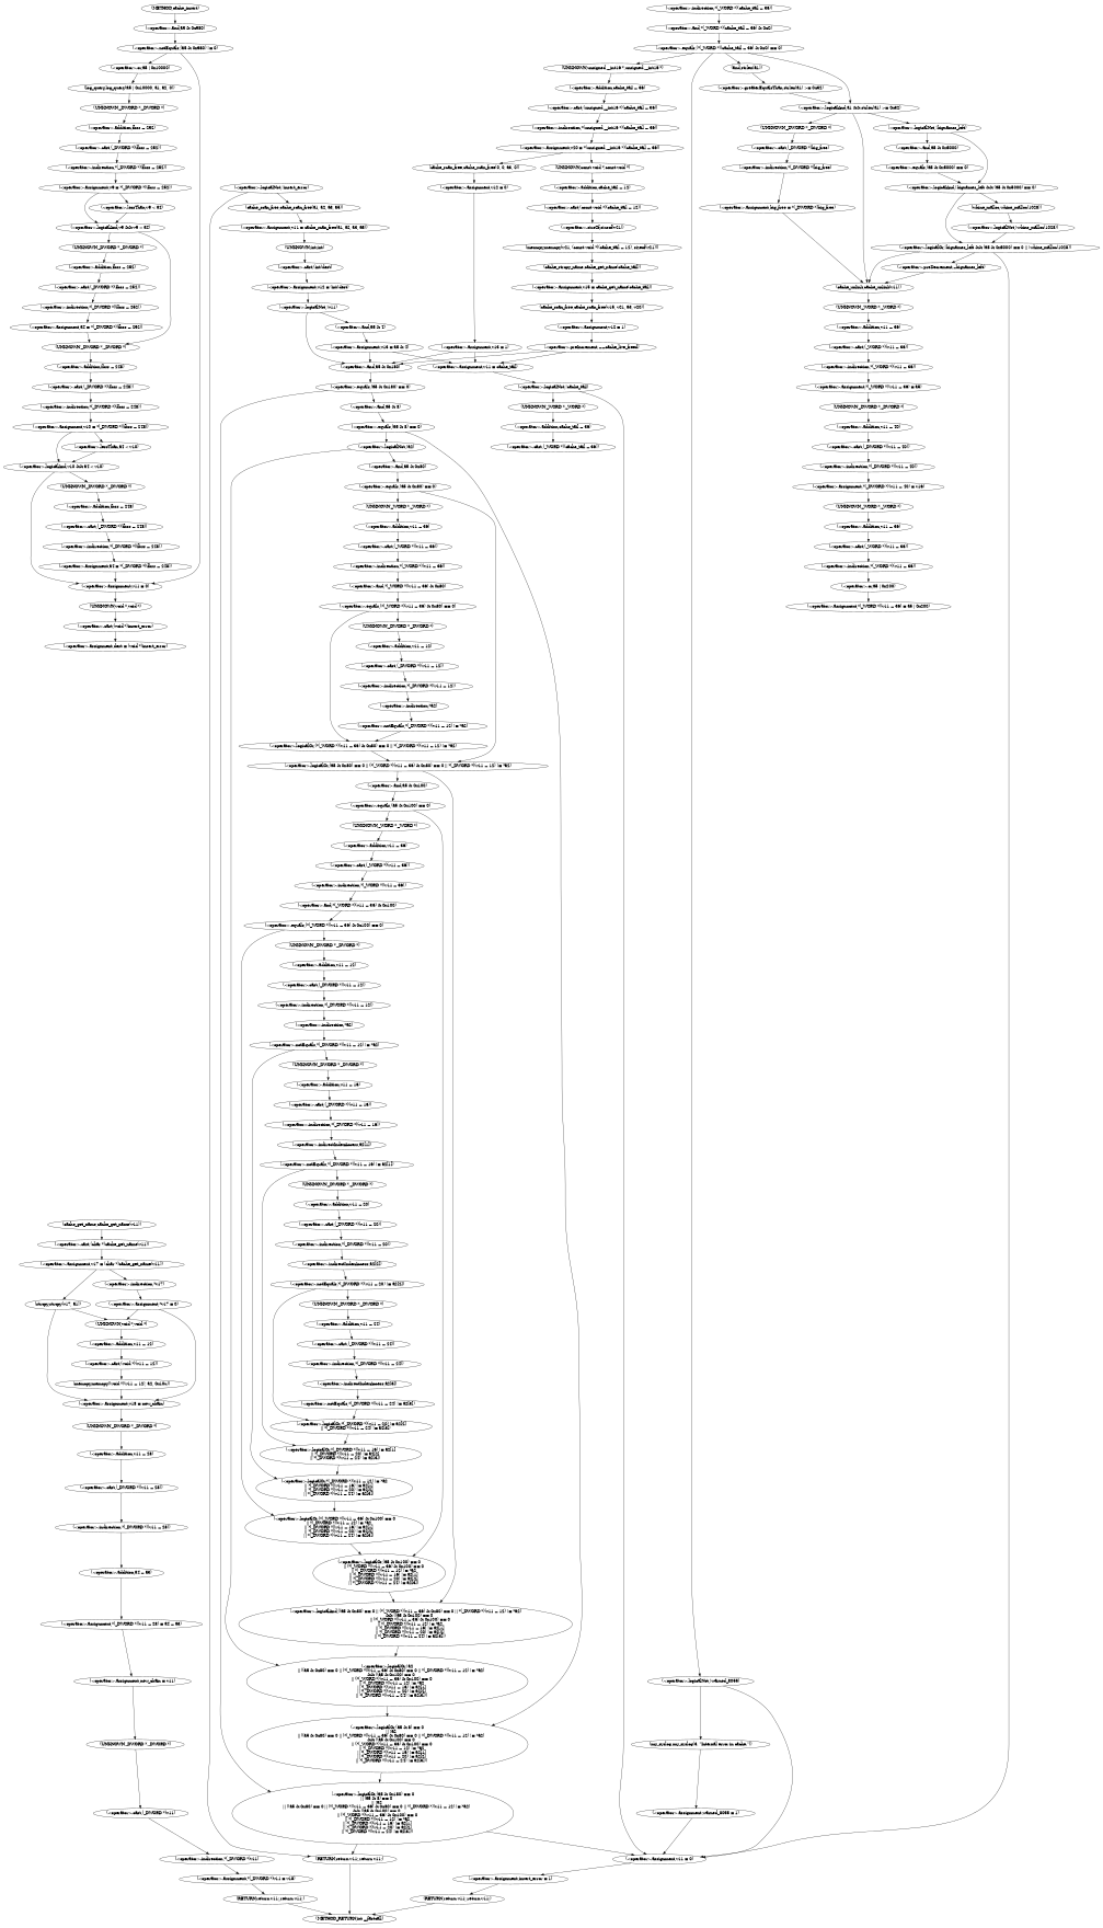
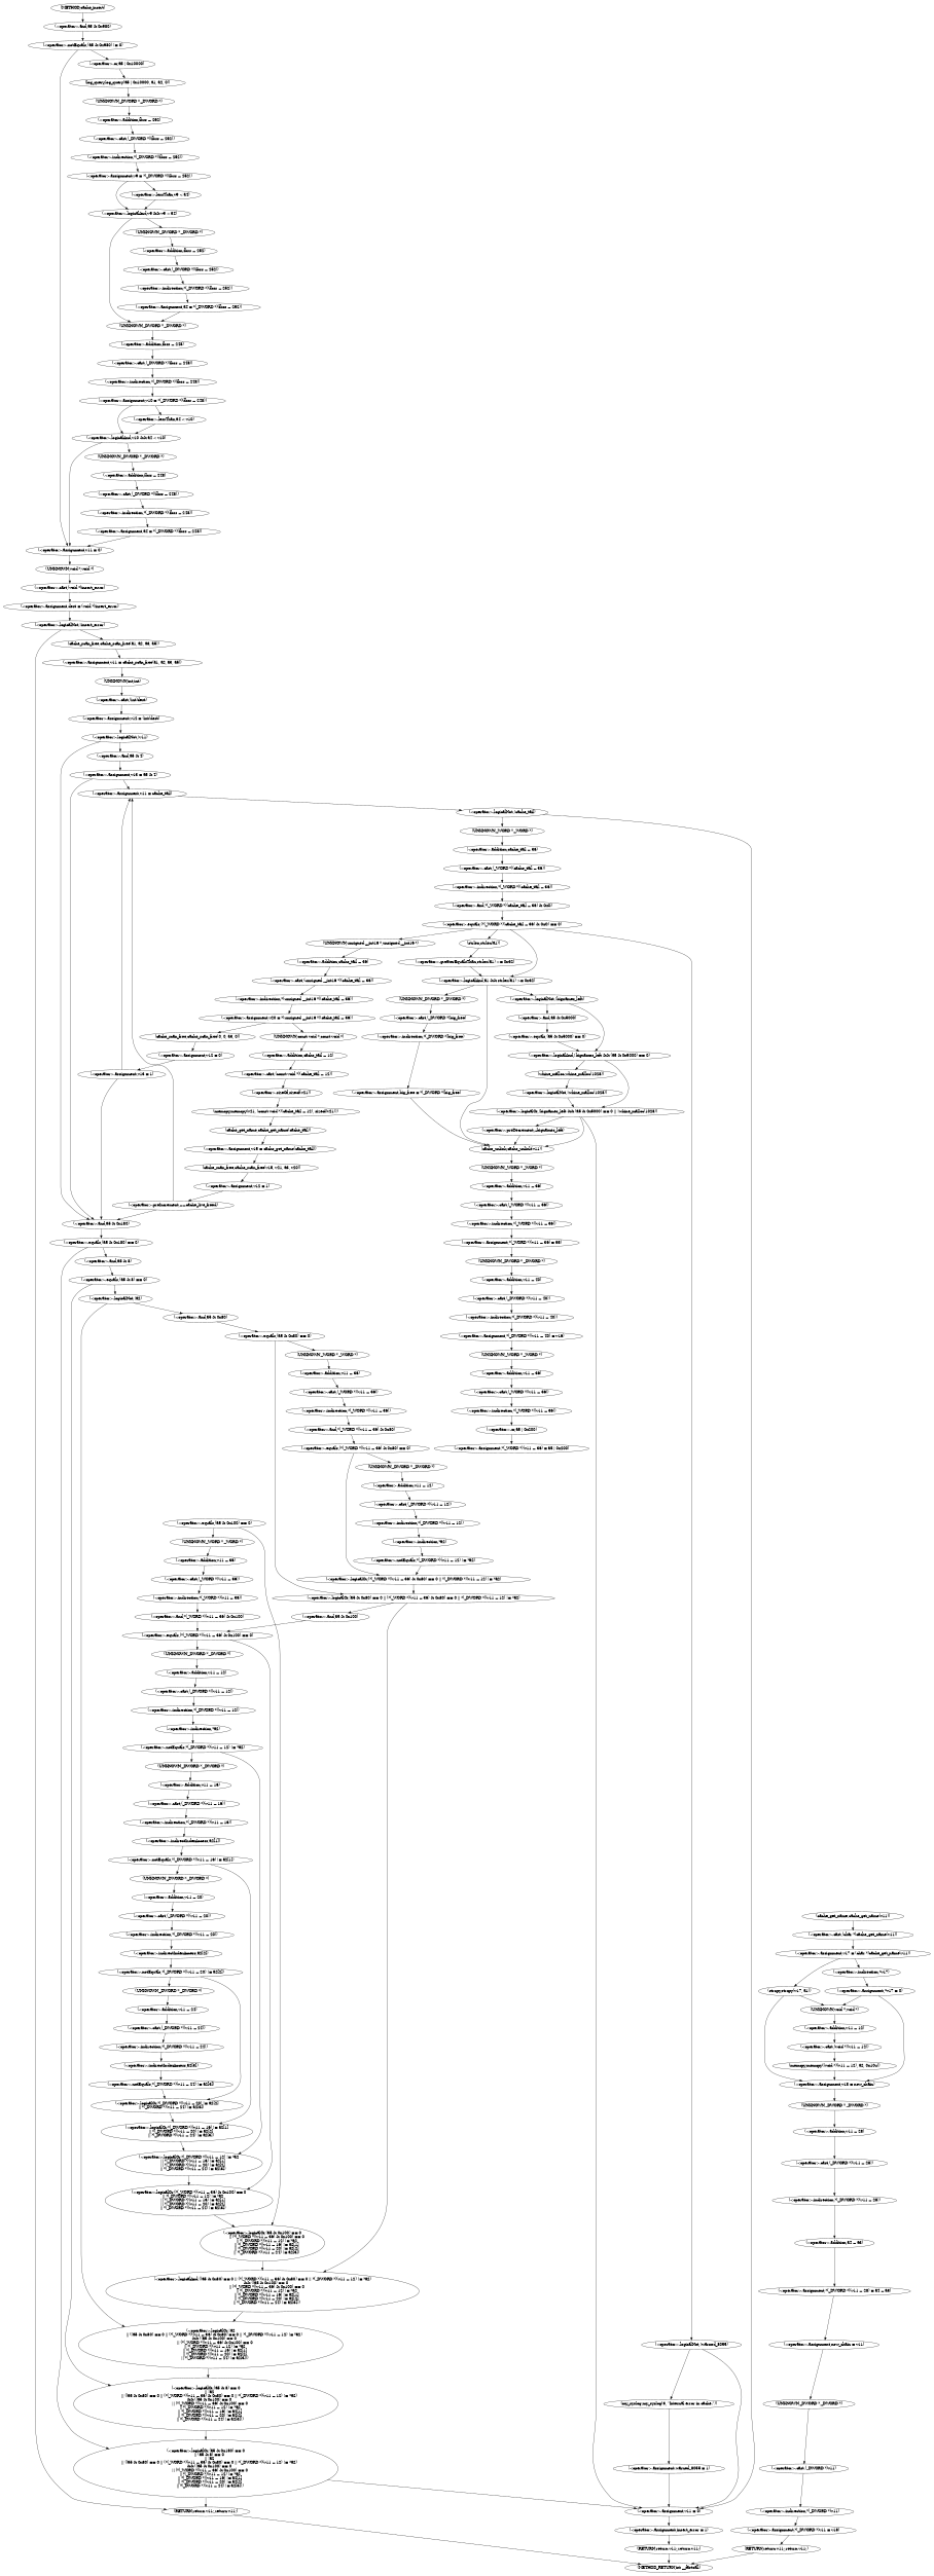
  digraph {
    n1 [label="(<operator>.notEquals,(a5 & 0x980) != 0)"]
    n2 [label="(<operator>.or,a5 | 0x10000)"]
    n3 [label="(<operator>.assignment,v11 = 0)"]
    n4 [label="(log_query,log_query(a5 | 0x10000, a1, a2, 0))"]
    n5 [label="(UNKNOWN,void *,void *)"]
    n6 [label="(<operator>.and,a5 & 0x980)"]
    n7 [label="(UNKNOWN,_DWORD *,_DWORD *)"]
    n8 [label="(<operator>.addition,fbss + 252)"]
    n9 [label="(<operator>.assignment,v9 = *(_DWORD *)(fbss + 252))"]
    n10 [label="(<operator>.logicalAnd,v9 && v9 < a4)"]
    n11 [label="(<operator>.lessThan,v9 < a4)"]
    n12 [label="(UNKNOWN,_DWORD *,_DWORD *)"]
    n13 [label="(UNKNOWN,_DWORD *,_DWORD *)"]
    n14 [label="(<operator>.indirection,*(_DWORD *)(fbss + 252))"]
    n15 [label="(<operator>.cast,(_DWORD *)(fbss + 252))"]
    n16 [label="(<operator>.addition,fbss + 252)"]
    n17 [label="(<operator>.addition,fbss + 248)"]
    n18 [label="(<operator>.assignment,a4 = *(_DWORD *)(fbss + 252))"]
    n19 [label="(<operator>.indirection,*(_DWORD *)(fbss + 252))"]
    n20 [label="(<operator>.cast,(_DWORD *)(fbss + 252))"]
    n21 [label="(<operator>.assignment,v10 = *(_DWORD *)(fbss + 248))"]
    n22 [label="(<operator>.logicalAnd,v10 && a4 < v10)"]
    n23 [label="(<operator>.lessThan,a4 < v10)"]
    n24 [label="(UNKNOWN,_DWORD *,_DWORD *)"]
    n25 [label="(<operator>.indirection,*(_DWORD *)(fbss + 248))"]
    n26 [label="(<operator>.cast,(_DWORD *)(fbss + 248))"]
    n27 [label="(<operator>.addition,fbss + 248)"]
    n28 [label="(<operator>.assignment,a4 = *(_DWORD *)(fbss + 248))"]
    n29 [label="(<operator>.indirection,*(_DWORD *)(fbss + 248))"]
    n30 [label="(<operator>.cast,(_DWORD *)(fbss + 248))"]
    n31 [label="(<operator>.cast,(void *)insert_error)"]
    n32 [label="(<operator>.assignment,dest = (void *)insert_error)"]
    n33 [label="(<operator>.logicalNot,!insert_error)"]
    n34 [label="(cache_scan_free,cache_scan_free(a1, a2, a3, a5))"]
    n35 [label="(RETURN,return v11;,return v11;)"]
    n36 [label="(<operator>.assignment,v11 = cache_scan_free(a1, a2, a3, a5))"]
    n37 [label="(METHOD_RETURN,int __fastcall)"]
    n38 [label="(UNKNOWN,int,int)"]
    n39 [label="(<operator>.cast,(int)dest)"]
    n40 [label="(<operator>.assignment,v12 = (int)dest)"]
    n41 [label="(<operator>.logicalNot,!v11)"]
    n42 [label="(<operator>.and,a5 & 4)"]
    n43 [label="(<operator>.and,a5 & 0x180)"]
    n44 [label="(<operator>.assignment,v13 = a5 & 4)"]
    n45 [label="(<operator>.equals,(a5 & 0x180) == 0)"]
    n46 [label="(<operator>.assignment,v11 = cache_tail)"]
    n47 [label="(<operator>.logicalNot,!cache_tail)"]
    n48 [label="(UNKNOWN,_WORD *,_WORD *)"]
    n49 [label="(<operator>.assignment,v11 = 0)"]
    n50 [label="(<operator>.addition,cache_tail + 36)"]
    n51 [label="(<operator>.assignment,insert_error = 1)"]
    n52 [label="(<operator>.equals,(*(_WORD *)(cache_tail + 36) & 0xC) == 0)"]
    n53 [label="(<operator>.logicalAnd,a1 && strlen(a1) >= 0x32)"]
-   n54 [label="(and,strlen(a1))"]
+   n54 [label="(strlen,strlen(a1))"]
    n55 [label="(<operator>.logicalNot,!warned_8055)"]
    n56 [label="(UNKNOWN,unsigned __int16 *,unsigned __int16 *)"]
    n57 [label="(UNKNOWN,_DWORD *,_DWORD *)"]
    n58 [label="(<operator>.logicalNot,!bignames_left)"]
    n59 [label="(cache_unlink,cache_unlink(v11))"]
    n60 [label="(<operator>.greaterEqualsThan,strlen(a1) >= 0x32)"]
    n61 [label="(my_syslog,my_syslog(3, \"Internal error in cache.\"))"]
    n62 [label="(<operator>.addition,cache_tail + 36)"]
    n63 [label="(<operator>.and,*(_WORD *)(cache_tail + 36) & 0xC)"]
    n64 [label="(<operator>.indirection,*(_WORD *)(cache_tail + 36))"]
    n65 [label="(<operator>.cast,(_WORD *)(cache_tail + 36))"]
    n66 [label="(<operator>.cast,(_DWORD *)big_free)"]
    n67 [label="(<operator>.logicalAnd,!bignames_left && (a5 & 0x5000) == 0)"]
    n68 [label="(<operator>.and,a5 & 0x5000)"]
    n69 [label="(UNKNOWN,_WORD *,_WORD *)"]
    n70 [label="(<operator>.assignment,big_free = *(_DWORD *)big_free)"]
    n71 [label="(<operator>.indirection,*(_DWORD *)big_free)"]
    n72 [label="(<operator>.logicalOr,!bignames_left && (a5 & 0x5000) == 0 || !whine_malloc(1028))"]
    n73 [label="(<operator>.preDecrement,--bignames_left)"]
    n74 [label="(whine_malloc,whine_malloc(1028))"]
    n75 [label="(<operator>.logicalNot,!whine_malloc(1028))"]
    n76 [label="(<operator>.equals,(a5 & 0x5000) == 0)"]
    n77 [label="(<operator>.addition,v11 + 36)"]
    n78 [label="(<operator>.assignment,*(_WORD *)(v11 + 36) = a5)"]
    n79 [label="(UNKNOWN,_DWORD *,_DWORD *)"]
    n80 [label="(<operator>.addition,v11 + 40)"]
    n81 [label="(<operator>.indirection,*(_WORD *)(v11 + 36))"]
    n82 [label="(<operator>.cast,(_WORD *)(v11 + 36))"]
    n83 [label="(<operator>.assignment,*(_DWORD *)(v11 + 40) = v16)"]
    n84 [label="(UNKNOWN,_WORD *,_WORD *)"]
    n85 [label="(<operator>.addition,v11 + 36)"]
    n86 [label="(<operator>.indirection,*(_DWORD *)(v11 + 40))"]
    n87 [label="(<operator>.cast,(_DWORD *)(v11 + 40))"]
    n88 [label="(<operator>.assignment,*(_WORD *)(v11 + 36) = a5 | 0x200)"]
    n89 [label="(<operator>.indirection,*(_WORD *)(v11 + 36))"]
    n90 [label="(<operator>.or,a5 | 0x200)"]
    n91 [label="(<operator>.cast,(_WORD *)(v11 + 36))"]
    n92 [label="(<operator>.assignment,v17 = (char *)cache_get_name(v11))"]
    n93 [label="(strcpy,strcpy(v17, a1))"]
    n94 [label="(<operator>.indirection,*v17)"]
    n95 [label="(UNKNOWN,void *,void *)"]
    n96 [label="(<operator>.assignment,v18 = new_chain)"]
    n97 [label="(<operator>.assignment,*v17 = 0)"]
    n98 [label="(<operator>.cast,(char *)cache_get_name(v11))"]
    n99 [label="(cache_get_name,cache_get_name(v11))"]
    n100 [label="(<operator>.addition,v11 + 12)"]
    n101 [label="(UNKNOWN,_DWORD *,_DWORD *)"]
    n102 [label="(memcpy,memcpy((void *)(v11 + 12), a2, 0x10u))"]
    n103 [label="(<operator>.cast,(void *)(v11 + 12))"]
    n104 [label="(<operator>.addition,v11 + 28)"]
    n105 [label="(<operator>.assignment,*(_DWORD *)(v11 + 28) = a4 + a3)"]
    n106 [label="(<operator>.assignment,new_chain = v11)"]
    n107 [label="(UNKNOWN,_DWORD *,_DWORD *)"]
    n108 [label="(<operator>.indirection,*(_DWORD *)(v11 + 28))"]
    n109 [label="(<operator>.addition,a4 + a3)"]
    n110 [label="(<operator>.cast,(_DWORD *)(v11 + 28))"]
    n111 [label="(<operator>.cast,(_DWORD *)v11)"]
    n112 [label="(<operator>.assignment,*(_DWORD *)v11 = v18)"]
    n113 [label="(RETURN,return v11;,return v11;)"]
    n114 [label="(<operator>.indirection,*(_DWORD *)v11)"]
    n115 [label="(<operator>.assignment,warned_8055 = 1)"]
    n116 [label="(<operator>.assignment,v20 = *(unsigned __int16 *)(cache_tail + 36))"]
    n117 [label="(UNKNOWN,const void *,const void *)"]
    n118 [label="(cache_scan_free,cache_scan_free(0, 0, a3, 0))"]
    n119 [label="(<operator>.addition,cache_tail + 12)"]
    n120 [label="(<operator>.assignment,v12 = 0)"]
    n121 [label="(<operator>.indirection,*(unsigned __int16 *)(cache_tail + 36))"]
    n122 [label="(<operator>.cast,(unsigned __int16 *)(cache_tail + 36))"]
    n123 [label="(memcpy,memcpy(v21, (const void *)(cache_tail + 12), sizeof(v21)))"]
-   n124 [label="(cache_strcpy_name,cache_get_name(cache_tail))"]
+   n124 [label="(cache_get_name,cache_get_name(cache_tail))"]
    n125 [label="(<operator>.assignment,v15 = cache_get_name(cache_tail))"]
    n126 [label="(<operator>.cast,(const void *)(cache_tail + 12))"]
    n127 [label="(<operator>.sizeOf,sizeof(v21))"]
    n128 [label="(cache_scan_free,cache_scan_free(v15, v21, a3, v20))"]
    n129 [label="(<operator>.assignment,v12 = 1)"]
    n130 [label="(<operator>.preIncrement,++cache_live_freed)"]
    n131 [label="(<operator>.assignment,v13 = 1)"]
    n132 [label="(<operator>.logicalOr,(a5 & 0x180) == 0\n      || (a5 & 8) == 0\n      || !a2\n      || ((a5 & 0x80) == 0 || (*(_WORD *)(v11 + 36) & 0x80) == 0 || *(_DWORD *)(v11 + 12) != *a2)\n      && ((a5 & 0x100) == 0\n       || (*(_WORD *)(v11 + 36) & 0x100) == 0\n       || *(_DWORD *)(v11 + 12) != *a2\n       || *(_DWORD *)(v11 + 16) != a2[1]\n       || *(_DWORD *)(v11 + 20) != a2[2]\n       || *(_DWORD *)(v11 + 24) != a2[3]))"]
    n133 [label="(<operator>.and,a5 & 8)"]
    n134 [label="(<operator>.equals,(a5 & 8) == 0)"]
    n135 [label="(<operator>.logicalOr,(a5 & 8) == 0\n      || !a2\n      || ((a5 & 0x80) == 0 || (*(_WORD *)(v11 + 36) & 0x80) == 0 || *(_DWORD *)(v11 + 12) != *a2)\n      && ((a5 & 0x100) == 0\n       || (*(_WORD *)(v11 + 36) & 0x100) == 0\n       || *(_DWORD *)(v11 + 12) != *a2\n       || *(_DWORD *)(v11 + 16) != a2[1]\n       || *(_DWORD *)(v11 + 20) != a2[2]\n       || *(_DWORD *)(v11 + 24) != a2[3]))"]
    n136 [label="(<operator>.logicalNot,!a2)"]
    n137 [label="(<operator>.logicalOr,!a2\n      || ((a5 & 0x80) == 0 || (*(_WORD *)(v11 + 36) & 0x80) == 0 || *(_DWORD *)(v11 + 12) != *a2)\n      && ((a5 & 0x100) == 0\n       || (*(_WORD *)(v11 + 36) & 0x100) == 0\n       || *(_DWORD *)(v11 + 12) != *a2\n       || *(_DWORD *)(v11 + 16) != a2[1]\n       || *(_DWORD *)(v11 + 20) != a2[2]\n       || *(_DWORD *)(v11 + 24) != a2[3]))"]
    n138 [label="(<operator>.and,a5 & 0x80)"]
    n139 [label="(<operator>.equals,(a5 & 0x80) == 0)"]
    n140 [label="(<operator>.logicalAnd,((a5 & 0x80) == 0 || (*(_WORD *)(v11 + 36) & 0x80) == 0 || *(_DWORD *)(v11 + 12) != *a2)\n      && ((a5 & 0x100) == 0\n       || (*(_WORD *)(v11 + 36) & 0x100) == 0\n       || *(_DWORD *)(v11 + 12) != *a2\n       || *(_DWORD *)(v11 + 16) != a2[1]\n       || *(_DWORD *)(v11 + 20) != a2[2]\n       || *(_DWORD *)(v11 + 24) != a2[3]))"]
    n141 [label="(<operator>.logicalOr,(a5 & 0x80) == 0 || (*(_WORD *)(v11 + 36) & 0x80) == 0 || *(_DWORD *)(v11 + 12) != *a2)"]
    n142 [label="(<operator>.and,a5 & 0x100)"]
    n143 [label="(<operator>.equals,(a5 & 0x100) == 0)"]
    n144 [label="(UNKNOWN,_WORD *,_WORD *)"]
    n145 [label="(<operator>.addition,v11 + 36)"]
    n146 [label="(<operator>.logicalOr,(*(_WORD *)(v11 + 36) & 0x80) == 0 || *(_DWORD *)(v11 + 12) != *a2)"]
    n147 [label="(<operator>.equals,(*(_WORD *)(v11 + 36) & 0x80) == 0)"]
    n148 [label="(UNKNOWN,_DWORD *,_DWORD *)"]
    n149 [label="(<operator>.addition,v11 + 12)"]
    n150 [label="(<operator>.and,*(_WORD *)(v11 + 36) & 0x80)"]
    n151 [label="(<operator>.indirection,*(_WORD *)(v11 + 36))"]
    n152 [label="(<operator>.cast,(_WORD *)(v11 + 36))"]
    n153 [label="(<operator>.notEquals,*(_DWORD *)(v11 + 12) != *a2)"]
    n154 [label="(<operator>.indirection,*(_DWORD *)(v11 + 12))"]
    n155 [label="(<operator>.indirection,*a2)"]
    n156 [label="(<operator>.cast,(_DWORD *)(v11 + 12))"]
    n157 [label="(<operator>.logicalOr,(a5 & 0x100) == 0\n       || (*(_WORD *)(v11 + 36) & 0x100) == 0\n       || *(_DWORD *)(v11 + 12) != *a2\n       || *(_DWORD *)(v11 + 16) != a2[1]\n       || *(_DWORD *)(v11 + 20) != a2[2]\n       || *(_DWORD *)(v11 + 24) != a2[3])"]
    n158 [label="(UNKNOWN,_WORD *,_WORD *)"]
    n159 [label="(<operator>.addition,v11 + 36)"]
    n160 [label="(<operator>.logicalOr,(*(_WORD *)(v11 + 36) & 0x100) == 0\n       || *(_DWORD *)(v11 + 12) != *a2\n       || *(_DWORD *)(v11 + 16) != a2[1]\n       || *(_DWORD *)(v11 + 20) != a2[2]\n       || *(_DWORD *)(v11 + 24) != a2[3])"]
    n161 [label="(<operator>.equals,(*(_WORD *)(v11 + 36) & 0x100) == 0)"]
    n162 [label="(UNKNOWN,_DWORD *,_DWORD *)"]
    n163 [label="(<operator>.addition,v11 + 12)"]
    n164 [label="(<operator>.and,*(_WORD *)(v11 + 36) & 0x100)"]
    n165 [label="(<operator>.indirection,*(_WORD *)(v11 + 36))"]
    n166 [label="(<operator>.cast,(_WORD *)(v11 + 36))"]
    n167 [label="(<operator>.logicalOr,*(_DWORD *)(v11 + 12) != *a2\n       || *(_DWORD *)(v11 + 16) != a2[1]\n       || *(_DWORD *)(v11 + 20) != a2[2]\n       || *(_DWORD *)(v11 + 24) != a2[3])"]
    n168 [label="(<operator>.notEquals,*(_DWORD *)(v11 + 12) != *a2)"]
    n169 [label="(UNKNOWN,_DWORD *,_DWORD *)"]
    n170 [label="(<operator>.addition,v11 + 16)"]
    n171 [label="(<operator>.indirection,*(_DWORD *)(v11 + 12))"]
    n172 [label="(<operator>.indirection,*a2)"]
    n173 [label="(<operator>.cast,(_DWORD *)(v11 + 12))"]
    n174 [label="(<operator>.logicalOr,*(_DWORD *)(v11 + 16) != a2[1]\n       || *(_DWORD *)(v11 + 20) != a2[2]\n       || *(_DWORD *)(v11 + 24) != a2[3])"]
    n175 [label="(<operator>.notEquals,*(_DWORD *)(v11 + 16) != a2[1])"]
    n176 [label="(UNKNOWN,_DWORD *,_DWORD *)"]
    n177 [label="(<operator>.addition,v11 + 20)"]
    n178 [label="(<operator>.indirection,*(_DWORD *)(v11 + 16))"]
    n179 [label="(<operator>.indirectIndexAccess,a2[1])"]
    n180 [label="(<operator>.cast,(_DWORD *)(v11 + 16))"]
    n181 [label="(<operator>.logicalOr,*(_DWORD *)(v11 + 20) != a2[2]\n       || *(_DWORD *)(v11 + 24) != a2[3])"]
    n182 [label="(<operator>.notEquals,*(_DWORD *)(v11 + 20) != a2[2])"]
    n183 [label="(UNKNOWN,_DWORD *,_DWORD *)"]
    n184 [label="(<operator>.addition,v11 + 24)"]
    n185 [label="(<operator>.indirection,*(_DWORD *)(v11 + 20))"]
    n186 [label="(<operator>.indirectIndexAccess,a2[2])"]
    n187 [label="(<operator>.cast,(_DWORD *)(v11 + 20))"]
    n188 [label="(<operator>.notEquals,*(_DWORD *)(v11 + 24) != a2[3])"]
    n189 [label="(<operator>.indirection,*(_DWORD *)(v11 + 24))"]
    n190 [label="(<operator>.indirectIndexAccess,a2[3])"]
    n191 [label="(<operator>.cast,(_DWORD *)(v11 + 24))"]
    n192 [label="(RETURN,return v11;,return v11;)"]
    n193 [label="(METHOD,cache_insert)"]
    n1 -> n2
    n1 -> n3
    n2 -> n4
    n3 -> n5
    n4 -> n7
    n5 -> n31
    n6 -> n1
    n7 -> n8
    n8 -> n15
    n9 -> n10
    n9 -> n11
    n10 -> n12
    n10 -> n13
    n11 -> n10
    n12 -> n16
    n13 -> n17
    n14 -> n9
    n15 -> n14
    n16 -> n20
    n17 -> n26
    n18 -> n13
    n19 -> n18
    n20 -> n19
    n21 -> n22
    n21 -> n23
    n22 -> n3
    n22 -> n24
    n23 -> n22
    n24 -> n27
    n25 -> n21
    n26 -> n25
    n27 -> n30
    n28 -> n3
    n29 -> n28
    n30 -> n29
    n31 -> n32
+   n32 -> n33
    n33 -> n34
    n33 -> n35
    n34 -> n36
    n35 -> n37
    n36 -> n38
    n38 -> n39
    n39 -> n40
    n40 -> n41
    n41 -> n42
    n41 -> n43
    n42 -> n44
    n43 -> n45
    n44 -> n43
    n44 -> n46
    n45 -> n132
    n45 -> n133
    n46 -> n47
    n47 -> n48
    n47 -> n49
    n48 -> n50
    n49 -> n51
    n50 -> n65
    n51 -> n192
    n52 -> n53
    n52 -> n54
    n52 -> n55
    n52 -> n56
    n53 -> n57
    n53 -> n58
    n53 -> n59
    n54 -> n60
    n55 -> n49
    n55 -> n61
    n56 -> n62
    n57 -> n66
    n58 -> n67
    n58 -> n68
    n59 -> n69
    n60 -> n53
    n61 -> n115
    n62 -> n122
    n63 -> n52
    n64 -> n63
+   n65 -> n64
    n66 -> n71
    n67 -> n72
    n67 -> n74
    n68 -> n76
    n69 -> n77
    n70 -> n59
    n71 -> n70
    n72 -> n49
    n72 -> n59
    n72 -> n73
    n73 -> n59
    n74 -> n75
    n75 -> n72
    n76 -> n67
    n77 -> n82
    n78 -> n79
    n79 -> n80
    n80 -> n87
    n81 -> n78
    n82 -> n81
    n83 -> n84
    n84 -> n85
    n85 -> n91
    n86 -> n83
    n87 -> n86
    n89 -> n90
    n90 -> n88
    n91 -> n89
    n92 -> n93
    n92 -> n94
    n93 -> n95
    n93 -> n96
    n94 -> n97
    n95 -> n100
    n96 -> n101
    n97 -> n95
    n97 -> n96
    n98 -> n92
    n99 -> n98
    n100 -> n103
    n101 -> n104
    n102 -> n96
    n103 -> n102
    n104 -> n110
    n105 -> n106
    n106 -> n107
    n107 -> n111
    n108 -> n109
    n109 -> n105
    n110 -> n108
    n111 -> n114
    n112 -> n113
    n113 -> n37
    n114 -> n112
    n115 -> n49
    n116 -> n117
    n116 -> n118
    n117 -> n119
    n118 -> n120
    n119 -> n126
    n120 -> n131
    n121 -> n116
    n122 -> n121
    n123 -> n124
    n124 -> n125
    n125 -> n128
    n126 -> n127
    n127 -> n123
    n128 -> n129
    n129 -> n130
    n130 -> n43
    n130 -> n46
    n131 -> n43
    n131 -> n46
    n132 -> n35
    n132 -> n49
    n133 -> n134
    n134 -> n135
    n134 -> n136
    n135 -> n132
    n136 -> n137
    n136 -> n138
    n137 -> n135
    n138 -> n139
    n139 -> n141
    n139 -> n144
    n140 -> n137
    n141 -> n140
    n141 -> n142
-   n142 -> n143
+   n142 -> n161
    n143 -> n157
    n143 -> n158
    n144 -> n145
    n145 -> n152
    n146 -> n141
    n147 -> n146
    n147 -> n148
    n148 -> n149
    n149 -> n156
    n150 -> n147
    n151 -> n150
    n152 -> n151
    n153 -> n146
    n154 -> n155
    n155 -> n153
    n156 -> n154
    n157 -> n140
    n158 -> n159
    n159 -> n166
    n160 -> n157
    n161 -> n160
    n161 -> n162
    n162 -> n163
    n163 -> n173
    n164 -> n161
    n165 -> n164
    n166 -> n165
    n167 -> n160
    n168 -> n167
    n168 -> n169
    n169 -> n170
    n170 -> n180
    n171 -> n172
    n172 -> n168
    n173 -> n171
    n174 -> n167
    n175 -> n174
    n175 -> n176
    n176 -> n177
    n177 -> n187
    n178 -> n179
    n179 -> n175
    n180 -> n178
    n181 -> n174
    n182 -> n181
    n182 -> n183
    n183 -> n184
    n184 -> n191
    n185 -> n186
    n186 -> n182
    n187 -> n185
    n188 -> n181
    n189 -> n190
    n190 -> n188
    n191 -> n189
    n192 -> n37
    n193 -> n6
  }
